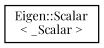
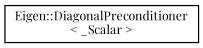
  digraph {
    rankdir=TB
    fontname="Playfair Display"
-   n1 [color=black fillcolor=white fontname="Playfair Display" fontsize=10 height=0.2 label="Eigen::Scalar\l\< _Scalar \>" shape=record style=filled width=0.4]
+   n1 [color=black fillcolor=white fontname="Playfair Display" fontsize=10 height=0.2 label="Eigen::DiagonalPreconditioner\l\< _Scalar \>" shape=record style=filled width=0.4]
  }
